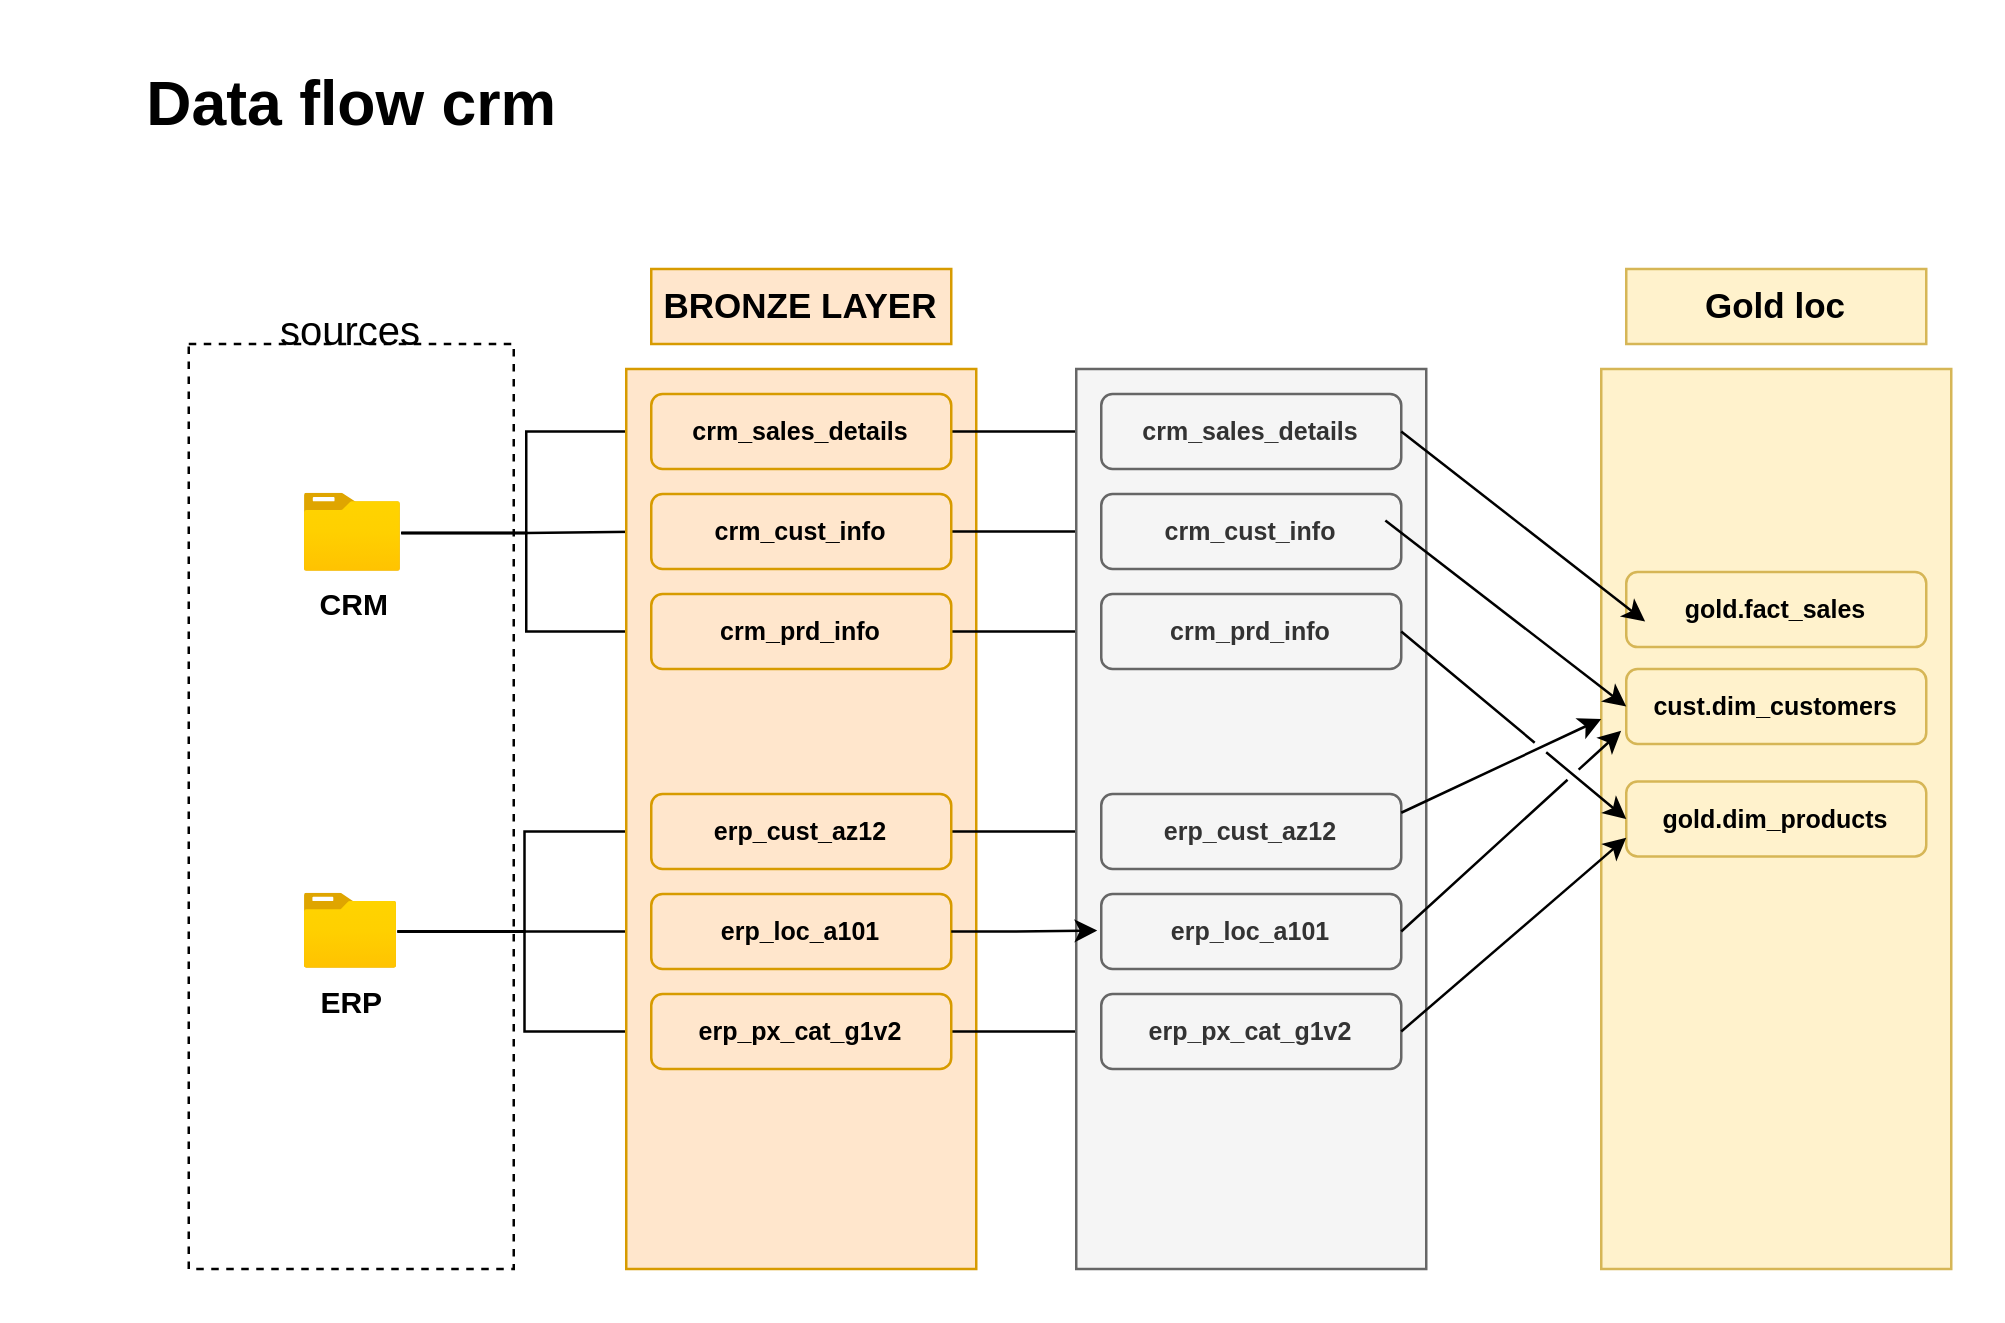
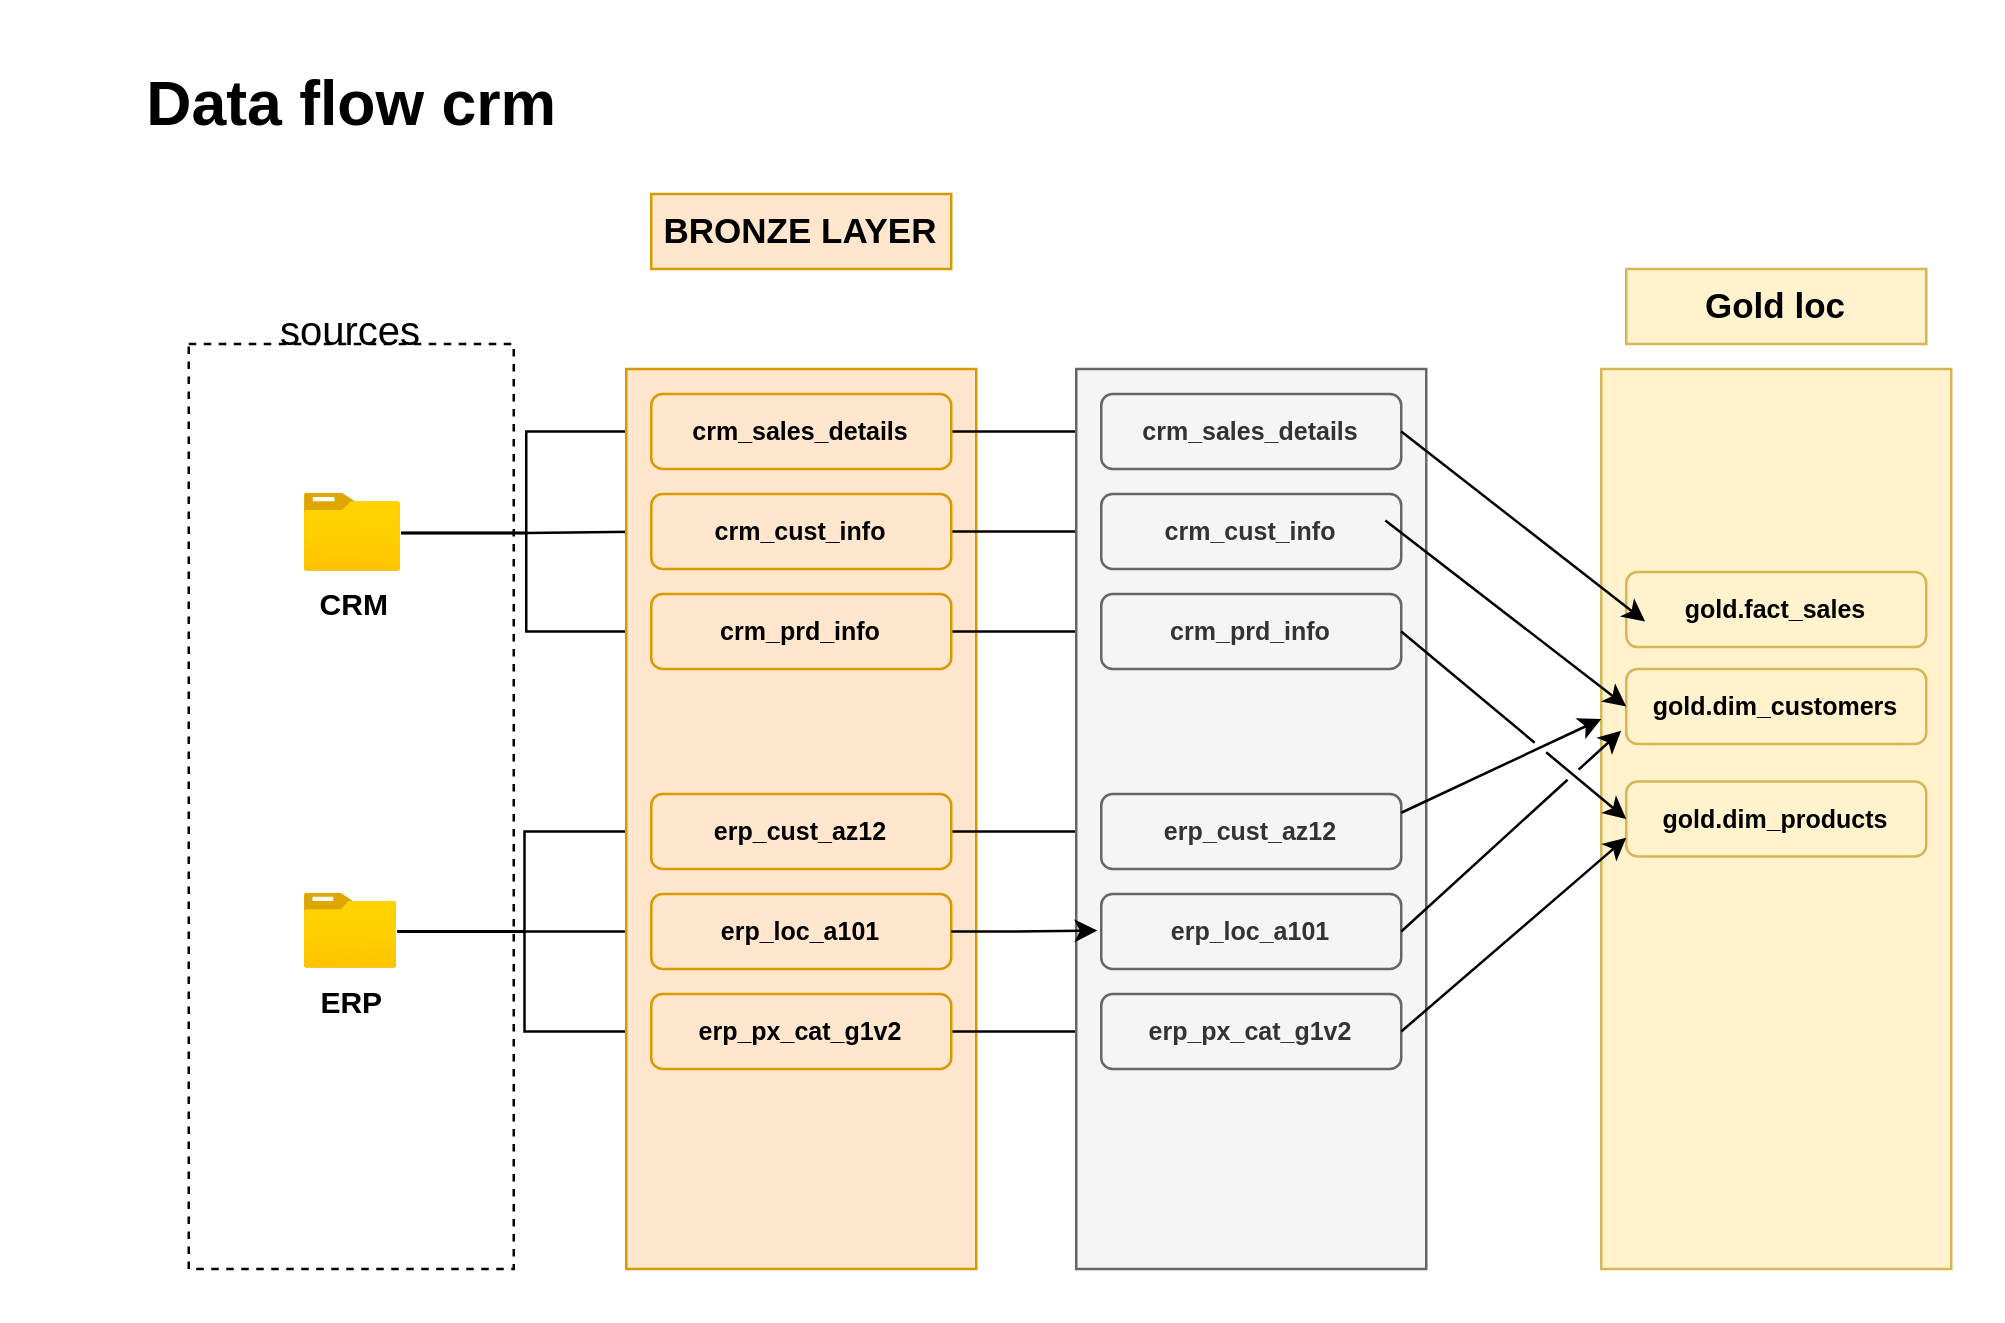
  <mxCell id="0" />
  <mxCell id="1" parent="0" />
  <mxCell id="2" value="&lt;b&gt;&lt;font style=&quot;font-size: 25px;&quot;&gt;Data flow crm&lt;/font&gt;&lt;/b&gt;" style="text;html=1;align=center;verticalAlign=middle;resizable=0;points=[];autosize=1;strokeColor=none;fillColor=none;" parent="1" vertex="1"><mxGeometry y="20" width="240" height="40" as="geometry" x="20" /></mxCell>
  <mxCell id="3" value="" style="rounded=0;whiteSpace=wrap;html=1;fillColor=none;dashed=1;" parent="1" vertex="1"><mxGeometry x="75" y="137" width="130" height="370" as="geometry" /></mxCell>
  <mxCell id="4" value="&lt;font style=&quot;font-size: 16px;&quot;&gt;sources&lt;/font&gt;" style="rounded=0;whiteSpace=wrap;html=1;fillColor=none;strokeColor=none;" parent="1" vertex="1"><mxGeometry x="100" y="117" width="80" height="30" as="geometry" /></mxCell>
  <mxCell id="5" style="edgeStyle=orthogonalEdgeStyle;rounded=0;orthogonalLoop=1;jettySize=auto;html=1;entryX=0;entryY=0.5;entryDx=0;entryDy=0;" parent="1" source="8" target="16" edge="1"><mxGeometry relative="1" as="geometry" /></mxCell>
  <mxCell id="6" style="edgeStyle=orthogonalEdgeStyle;rounded=0;orthogonalLoop=1;jettySize=auto;html=1;entryX=0;entryY=0.5;entryDx=0;entryDy=0;" parent="1" source="8" target="20" edge="1"><mxGeometry relative="1" as="geometry" /></mxCell>
  <mxCell id="7" style="edgeStyle=orthogonalEdgeStyle;rounded=0;orthogonalLoop=1;jettySize=auto;html=1;entryX=0;entryY=0.5;entryDx=0;entryDy=0;" parent="1" source="8" target="18" edge="1"><mxGeometry relative="1" as="geometry" /></mxCell>
  <mxCell id="8" value="&lt;b&gt;CRM&lt;/b&gt;" style="image;aspect=fixed;html=1;points=[];align=center;fontSize=12;image=img/lib/azure2/general/Folder_Blank.svg;" parent="1" vertex="1"><mxGeometry x="121.52" y="197" width="38.48" height="31.23" as="geometry" /></mxCell>
  <mxCell id="9" style="edgeStyle=orthogonalEdgeStyle;rounded=0;orthogonalLoop=1;jettySize=auto;html=1;entryX=0;entryY=0.5;entryDx=0;entryDy=0;" parent="1" source="12" target="22" edge="1"><mxGeometry relative="1" as="geometry" /></mxCell>
  <mxCell id="10" style="edgeStyle=orthogonalEdgeStyle;rounded=0;orthogonalLoop=1;jettySize=auto;html=1;entryX=0;entryY=0.5;entryDx=0;entryDy=0;" parent="1" source="12" target="25" edge="1"><mxGeometry relative="1" as="geometry" /></mxCell>
  <mxCell id="11" style="edgeStyle=orthogonalEdgeStyle;rounded=0;orthogonalLoop=1;jettySize=auto;html=1;entryX=0;entryY=0.5;entryDx=0;entryDy=0;" parent="1" source="12" target="24" edge="1"><mxGeometry relative="1" as="geometry" /></mxCell>
  <mxCell id="12" value="&lt;b&gt;ERP&lt;/b&gt;" style="image;aspect=fixed;html=1;points=[];align=center;fontSize=12;image=img/lib/azure2/general/Folder_Blank.svg;" parent="1" vertex="1"><mxGeometry x="121.52" y="357" width="36.96" height="30" as="geometry" /></mxCell>
  <mxCell id="13" value="" style="rounded=0;whiteSpace=wrap;html=1;fillColor=#ffe6cc;strokeColor=#d79b00;" parent="1" vertex="1"><mxGeometry x="250" y="147" width="140" height="360" as="geometry" /></mxCell>
- <mxCell id="14" value="&lt;font style=&quot;font-size: 14px;&quot;&gt;&lt;b&gt;BRONZE LAYER&lt;/b&gt;&lt;/font&gt;" style="rounded=0;whiteSpace=wrap;html=1;fillColor=#ffe6cc;strokeColor=#d79b00;" parent="1" vertex="1"><mxGeometry x="260" y="107" width="120" height="30" as="geometry" /></mxCell>
+ <mxCell id="14" value="&lt;font style=&quot;font-size: 14px;&quot;&gt;&lt;b&gt;BRONZE LAYER&lt;/b&gt;&lt;/font&gt;" style="rounded=0;whiteSpace=wrap;html=1;fillColor=#ffe6cc;strokeColor=#d79b00;" parent="1" vertex="1"><mxGeometry x="260" y="77" width="120" height="30" as="geometry" /></mxCell>
  <mxCell id="15" style="edgeStyle=orthogonalEdgeStyle;rounded=0;orthogonalLoop=1;jettySize=auto;html=1;entryX=0;entryY=0.5;entryDx=0;entryDy=0;" edge="1" parent="1" source="16" target="27"><mxGeometry relative="1" as="geometry" /></mxCell>
  <mxCell id="16" value="&lt;font style=&quot;font-size: 10px;&quot;&gt;&lt;b style=&quot;&quot;&gt;crm_sales_details&lt;/b&gt;&lt;/font&gt;" style="rounded=1;whiteSpace=wrap;html=1;fillColor=#ffe6cc;strokeColor=#d79b00;" parent="1" vertex="1"><mxGeometry x="260" y="157" width="120" height="30" as="geometry" /></mxCell>
  <mxCell id="17" style="edgeStyle=orthogonalEdgeStyle;rounded=0;orthogonalLoop=1;jettySize=auto;html=1;entryX=0;entryY=0.5;entryDx=0;entryDy=0;" edge="1" parent="1" source="18" target="28"><mxGeometry relative="1" as="geometry" /></mxCell>
  <mxCell id="18" value="&lt;font style=&quot;font-size: 10px;&quot;&gt;&lt;b style=&quot;&quot;&gt;crm_prd_info&lt;/b&gt;&lt;/font&gt;" style="rounded=1;whiteSpace=wrap;html=1;fillColor=#ffe6cc;strokeColor=#d79b00;" parent="1" vertex="1"><mxGeometry x="260" y="237" width="120" height="30" as="geometry" /></mxCell>
  <mxCell id="19" style="edgeStyle=orthogonalEdgeStyle;rounded=0;orthogonalLoop=1;jettySize=auto;html=1;" edge="1" parent="1" source="20" target="29"><mxGeometry relative="1" as="geometry" /></mxCell>
  <mxCell id="20" value="&lt;font style=&quot;font-size: 10px;&quot;&gt;&lt;b style=&quot;&quot;&gt;crm_cust_info&lt;/b&gt;&lt;/font&gt;" style="rounded=1;whiteSpace=wrap;html=1;fillColor=#ffe6cc;strokeColor=#d79b00;" parent="1" vertex="1"><mxGeometry x="260" y="197" width="120" height="30" as="geometry" /></mxCell>
  <mxCell id="21" style="edgeStyle=orthogonalEdgeStyle;rounded=0;orthogonalLoop=1;jettySize=auto;html=1;entryX=0;entryY=0.5;entryDx=0;entryDy=0;" edge="1" parent="1" source="22" target="30"><mxGeometry relative="1" as="geometry" /></mxCell>
  <mxCell id="22" value="&lt;font style=&quot;font-size: 10px;&quot;&gt;&lt;b style=&quot;&quot;&gt;erp_cust_az12&lt;/b&gt;&lt;/font&gt;" style="rounded=1;whiteSpace=wrap;html=1;fillColor=#ffe6cc;strokeColor=#d79b00;" parent="1" vertex="1"><mxGeometry x="260" y="317" width="120" height="30" as="geometry" /></mxCell>
  <mxCell id="23" style="edgeStyle=orthogonalEdgeStyle;rounded=0;orthogonalLoop=1;jettySize=auto;html=1;entryX=0;entryY=0.5;entryDx=0;entryDy=0;" edge="1" parent="1" source="24" target="31"><mxGeometry relative="1" as="geometry" /></mxCell>
  <mxCell id="24" value="&lt;font style=&quot;font-size: 10px;&quot;&gt;&lt;b style=&quot;&quot;&gt;erp_px_cat_g1v2&lt;/b&gt;&lt;/font&gt;" style="rounded=1;whiteSpace=wrap;html=1;fillColor=#ffe6cc;strokeColor=#d79b00;" parent="1" vertex="1"><mxGeometry x="260" y="397" width="120" height="30" as="geometry" /></mxCell>
  <mxCell id="25" value="&lt;span style=&quot;font-size: 10px;&quot;&gt;&lt;b&gt;erp_loc_a101&lt;/b&gt;&lt;/span&gt;" style="rounded=1;whiteSpace=wrap;html=1;fillColor=#ffe6cc;strokeColor=#d79b00;" parent="1" vertex="1"><mxGeometry x="260" y="357" width="120" height="30" as="geometry" /></mxCell>
  <mxCell id="26" value="" style="rounded=0;whiteSpace=wrap;html=1;fillColor=#f5f5f5;fontColor=#333333;strokeColor=#666666;" vertex="1" parent="1"><mxGeometry x="430" y="147" width="140" height="360" as="geometry" /></mxCell>
  <mxCell id="27" value="&lt;font style=&quot;font-size: 10px;&quot;&gt;&lt;b style=&quot;&quot;&gt;crm_sales_details&lt;/b&gt;&lt;/font&gt;" style="rounded=1;whiteSpace=wrap;html=1;fillColor=#f5f5f5;strokeColor=#666666;fontColor=#333333;" vertex="1" parent="1"><mxGeometry x="440" y="157" width="120" height="30" as="geometry" /></mxCell>
  <mxCell id="28" value="&lt;font style=&quot;font-size: 10px;&quot;&gt;&lt;b style=&quot;&quot;&gt;crm_prd_info&lt;/b&gt;&lt;/font&gt;" style="rounded=1;whiteSpace=wrap;html=1;fillColor=#f5f5f5;strokeColor=#666666;fontColor=#333333;" vertex="1" parent="1"><mxGeometry x="440" y="237" width="120" height="30" as="geometry" /></mxCell>
  <mxCell id="29" value="&lt;font style=&quot;font-size: 10px;&quot;&gt;&lt;b style=&quot;&quot;&gt;crm_cust_info&lt;/b&gt;&lt;/font&gt;" style="rounded=1;whiteSpace=wrap;html=1;fillColor=#f5f5f5;strokeColor=#666666;fontColor=#333333;" vertex="1" parent="1"><mxGeometry x="440" y="197" width="120" height="30" as="geometry" /></mxCell>
  <mxCell id="30" value="&lt;font style=&quot;font-size: 10px;&quot;&gt;&lt;b style=&quot;&quot;&gt;erp_cust_az12&lt;/b&gt;&lt;/font&gt;" style="rounded=1;whiteSpace=wrap;html=1;fillColor=#f5f5f5;strokeColor=#666666;fontColor=#333333;" vertex="1" parent="1"><mxGeometry x="440" y="317" width="120" height="30" as="geometry" /></mxCell>
  <mxCell id="31" value="&lt;font style=&quot;font-size: 10px;&quot;&gt;&lt;b style=&quot;&quot;&gt;erp_px_cat_g1v2&lt;/b&gt;&lt;/font&gt;" style="rounded=1;whiteSpace=wrap;html=1;fillColor=#f5f5f5;strokeColor=#666666;fontColor=#333333;" vertex="1" parent="1"><mxGeometry x="440" y="397" width="120" height="30" as="geometry" /></mxCell>
  <mxCell id="32" value="&lt;span style=&quot;font-size: 10px;&quot;&gt;&lt;b&gt;erp_loc_a101&lt;/b&gt;&lt;/span&gt;" style="rounded=1;whiteSpace=wrap;html=1;fillColor=#f5f5f5;strokeColor=#666666;fontColor=#333333;" vertex="1" parent="1"><mxGeometry x="440" y="357" width="120" height="30" as="geometry" /></mxCell>
  <mxCell id="33" style="edgeStyle=orthogonalEdgeStyle;rounded=0;orthogonalLoop=1;jettySize=auto;html=1;entryX=0.06;entryY=0.624;entryDx=0;entryDy=0;entryPerimeter=0;" edge="1" parent="1" source="25" target="26"><mxGeometry relative="1" as="geometry" /></mxCell>
  <mxCell id="34" value="" style="rounded=0;whiteSpace=wrap;html=1;fillColor=#fff2cc;strokeColor=#d6b656;" vertex="1" parent="1"><mxGeometry x="640" y="147" width="140" height="360" as="geometry" /></mxCell>
  <mxCell id="35" value="&lt;font style=&quot;font-size: 14px;&quot;&gt;&lt;b&gt;Gold loc&lt;/b&gt;&lt;/font&gt;" style="rounded=0;whiteSpace=wrap;html=1;fillColor=#fff2cc;strokeColor=#d6b656;" vertex="1" parent="1"><mxGeometry x="650" y="107" width="120" height="30" as="geometry" /></mxCell>
  <mxCell id="36" style="edgeStyle=orthogonalEdgeStyle;rounded=0;orthogonalLoop=1;jettySize=auto;html=1;exitX=0.25;exitY=0;exitDx=0;exitDy=0;jumpStyle=gap;" edge="1" parent="1" source="37"><mxGeometry relative="1" as="geometry"><mxPoint x="680" y="267" as="targetPoint" /></mxGeometry></mxCell>
- <mxCell id="37" value="&lt;font style=&quot;font-size: 10px;&quot;&gt;&lt;b style=&quot;&quot;&gt;cust.dim_customers&lt;/b&gt;&lt;/font&gt;" style="rounded=1;whiteSpace=wrap;html=1;fillColor=#fff2cc;strokeColor=#d6b656;" vertex="1" parent="1"><mxGeometry x="650" y="267" width="120" height="30" as="geometry" /></mxCell>
+ <mxCell id="37" value="&lt;font style=&quot;font-size: 10px;&quot;&gt;&lt;b style=&quot;&quot;&gt;gold.dim_customers&lt;/b&gt;&lt;/font&gt;" style="rounded=1;whiteSpace=wrap;html=1;fillColor=#fff2cc;strokeColor=#d6b656;" vertex="1" parent="1"><mxGeometry x="650" y="267" width="120" height="30" as="geometry" /></mxCell>
  <mxCell id="38" value="&lt;font style=&quot;font-size: 10px;&quot;&gt;&lt;b style=&quot;&quot;&gt;gold.fact_sales&lt;/b&gt;&lt;/font&gt;" style="rounded=1;whiteSpace=wrap;html=1;fillColor=#fff2cc;strokeColor=#d6b656;" vertex="1" parent="1"><mxGeometry x="650" y="228.23" width="120" height="30" as="geometry" /></mxCell>
  <mxCell id="39" value="&lt;font style=&quot;font-size: 10px;&quot;&gt;&lt;b style=&quot;&quot;&gt;gold.dim_products&lt;/b&gt;&lt;/font&gt;" style="rounded=1;whiteSpace=wrap;html=1;fillColor=#fff2cc;strokeColor=#d6b656;" vertex="1" parent="1"><mxGeometry x="650" y="312" width="120" height="30" as="geometry" /></mxCell>
  <mxCell id="40" value="" style="endArrow=classic;html=1;rounded=0;exitX=1;exitY=0.5;exitDx=0;exitDy=0;entryX=0.063;entryY=0.66;entryDx=0;entryDy=0;entryPerimeter=0;" edge="1" parent="1" source="27" target="38"><mxGeometry width="50" height="50" relative="1" as="geometry"><mxPoint x="580" y="207" as="sourcePoint" /><mxPoint x="630" y="157" as="targetPoint" /></mxGeometry></mxCell>
  <mxCell id="41" value="" style="endArrow=classic;html=1;rounded=0;exitX=0.947;exitY=0.353;exitDx=0;exitDy=0;entryX=0;entryY=0.5;entryDx=0;entryDy=0;exitPerimeter=0;jumpStyle=gap;" edge="1" parent="1" source="29" target="37"><mxGeometry width="50" height="50" relative="1" as="geometry"><mxPoint x="580" y="237" as="sourcePoint" /><mxPoint x="678" y="272" as="targetPoint" /></mxGeometry></mxCell>
  <mxCell id="42" value="" style="endArrow=classic;html=1;rounded=0;exitX=1;exitY=0.25;exitDx=0;exitDy=0;jumpStyle=gap;" edge="1" parent="1" source="30"><mxGeometry width="50" height="50" relative="1" as="geometry"><mxPoint x="600" y="227" as="sourcePoint" /><mxPoint x="640" y="287" as="targetPoint" /></mxGeometry></mxCell>
  <mxCell id="43" value="" style="endArrow=classic;html=1;rounded=0;exitX=1;exitY=0.5;exitDx=0;exitDy=0;entryX=0;entryY=0.5;entryDx=0;entryDy=0;jumpStyle=gap;" edge="1" parent="1" source="28" target="39"><mxGeometry width="50" height="50" relative="1" as="geometry"><mxPoint x="590" y="237" as="sourcePoint" /><mxPoint x="688" y="272" as="targetPoint" /></mxGeometry></mxCell>
  <mxCell id="44" value="" style="endArrow=classic;html=1;rounded=0;exitX=1;exitY=0.5;exitDx=0;exitDy=0;entryX=0;entryY=0.75;entryDx=0;entryDy=0;jumpStyle=gap;" edge="1" parent="1" source="31" target="39"><mxGeometry width="50" height="50" relative="1" as="geometry"><mxPoint x="590" y="357" as="sourcePoint" /><mxPoint x="688" y="392" as="targetPoint" /></mxGeometry></mxCell>
  <mxCell id="45" value="" style="endArrow=classic;html=1;rounded=0;exitX=1;exitY=0.5;exitDx=0;exitDy=0;entryX=0.057;entryY=0.402;entryDx=0;entryDy=0;entryPerimeter=0;jumpStyle=gap;" edge="1" parent="1" source="32" target="34"><mxGeometry width="50" height="50" relative="1" as="geometry"><mxPoint x="570" y="347" as="sourcePoint" /><mxPoint x="668" y="382" as="targetPoint" /></mxGeometry></mxCell>
